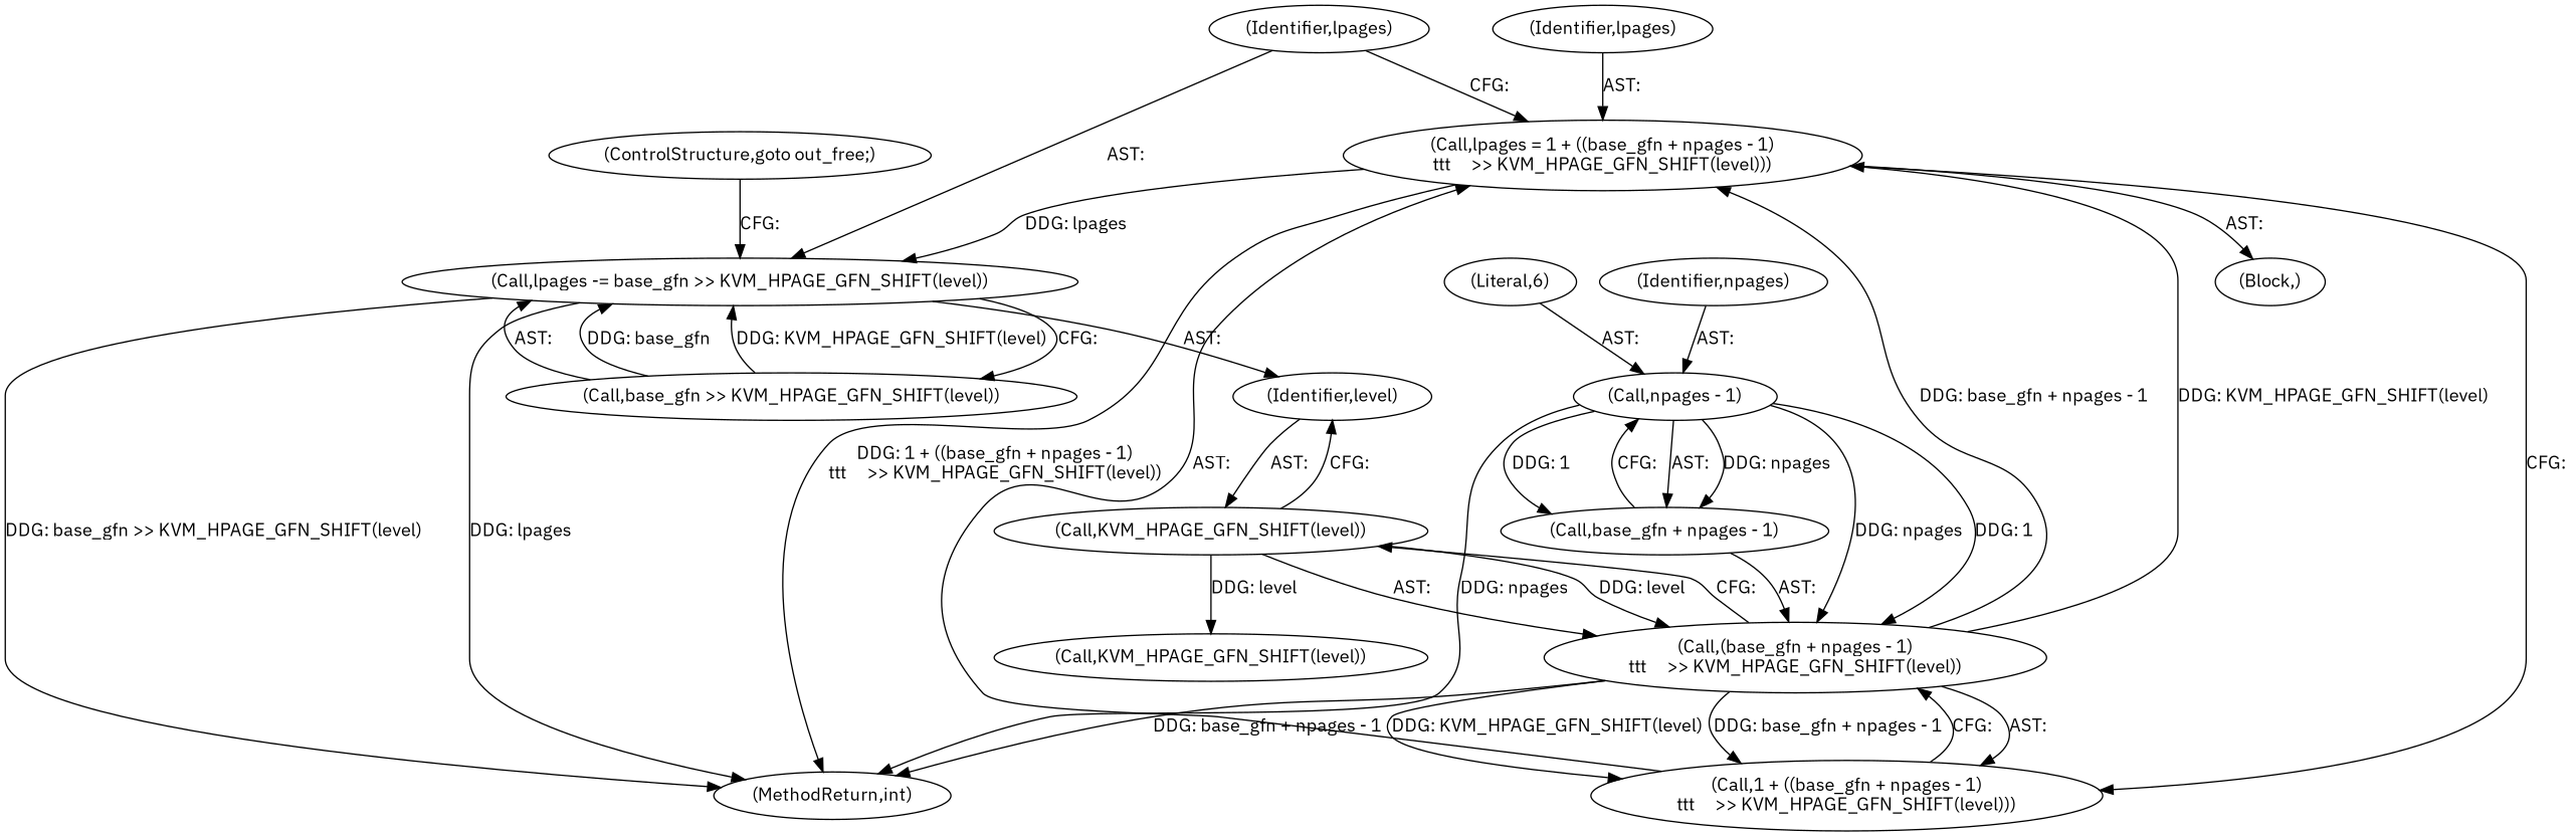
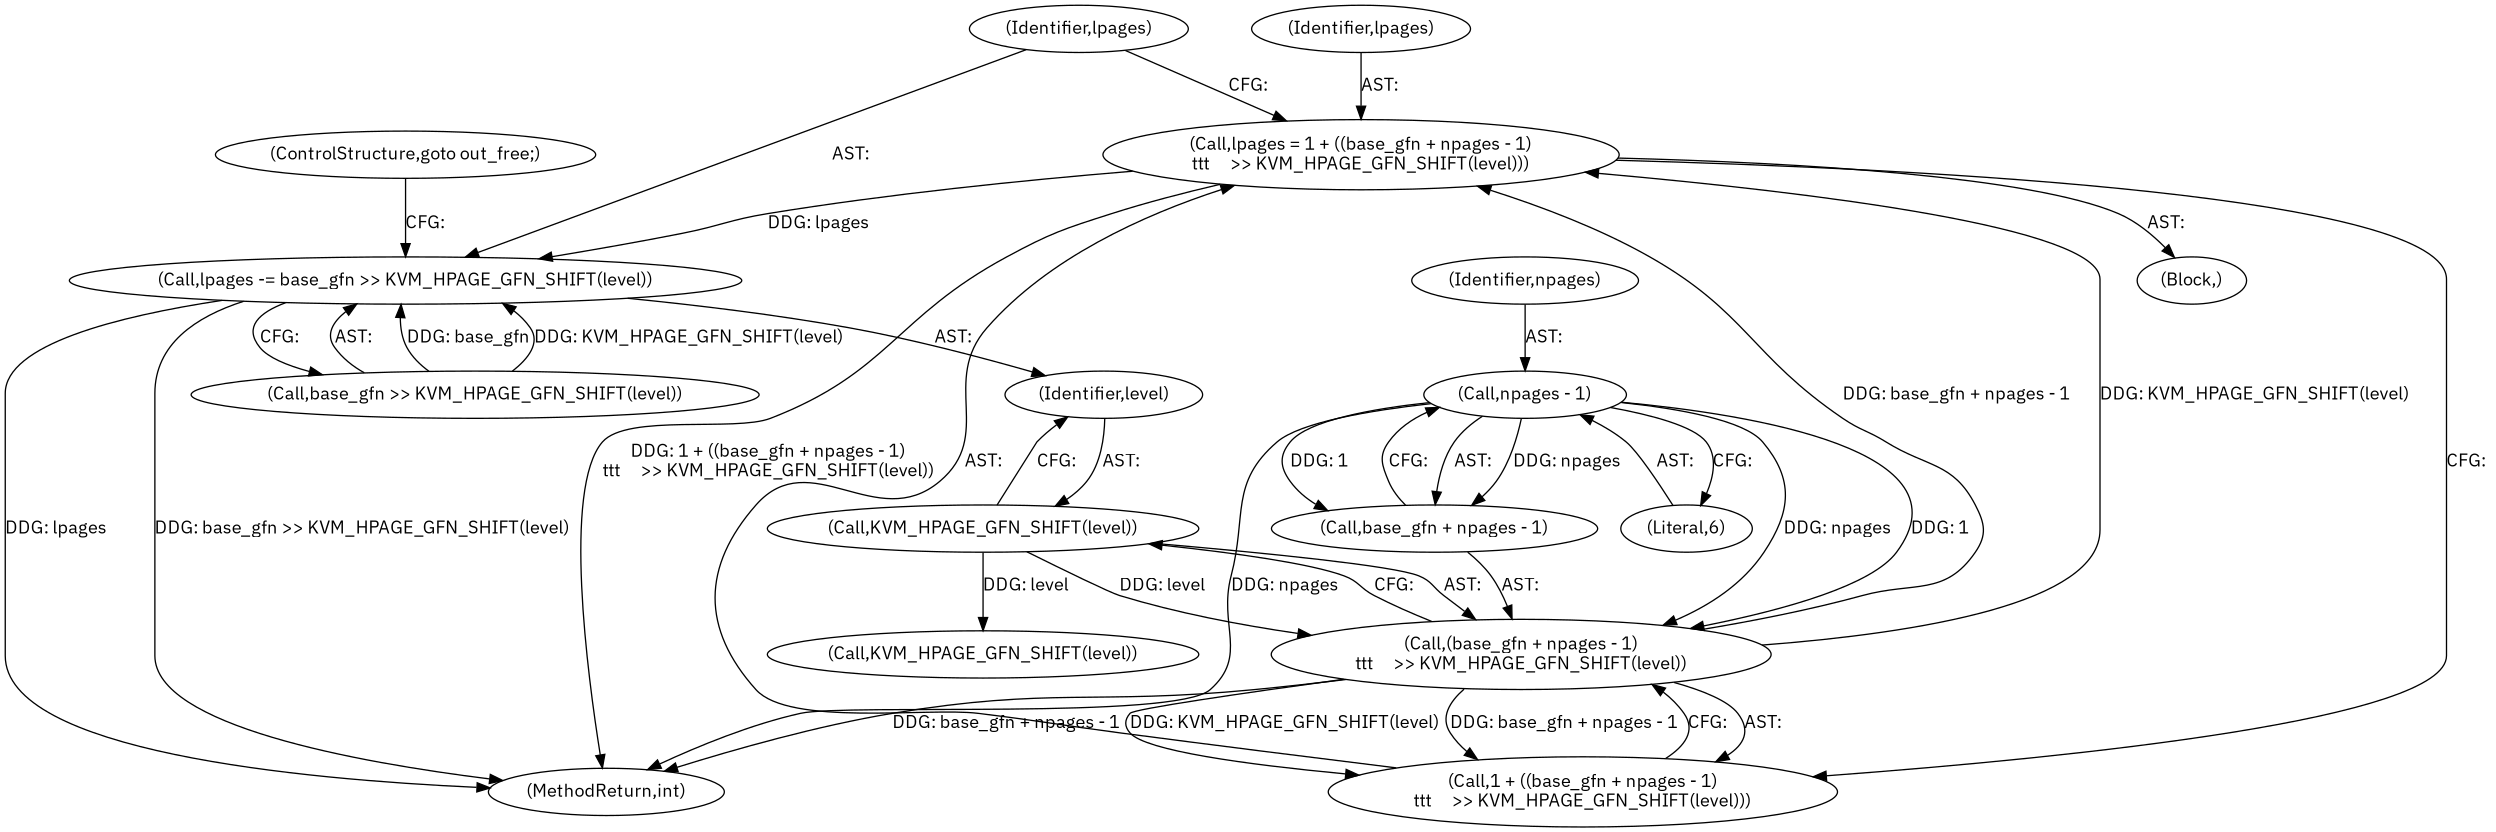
  digraph {
    fontname="IBM Plex Sans"
    node [fontname="IBM Plex Sans"]
    edge [fontname="IBM Plex Sans"]
    n1 [label="(Call,lpages = 1 + ((base_gfn + npages - 1)\n\t\t\t     >> KVM_HPAGE_GFN_SHIFT(level)))"]
    n2 [label="(Call,lpages -= base_gfn >> KVM_HPAGE_GFN_SHIFT(level))"]
    n3 [label="(Call,1 + ((base_gfn + npages - 1)\n\t\t\t     >> KVM_HPAGE_GFN_SHIFT(level)))"]
    n4 [label="(MethodReturn,int)"]
    n5 [label="(Block,)"]
    n6 [label="(Identifier,level)"]
    n7 [label="(Call,base_gfn >> KVM_HPAGE_GFN_SHIFT(level))"]
    n8 [label="(Call,(base_gfn + npages - 1)\n\t\t\t     >> KVM_HPAGE_GFN_SHIFT(level))"]
    n9 [label="(Call,KVM_HPAGE_GFN_SHIFT(level))"]
    n10 [label="(Call,KVM_HPAGE_GFN_SHIFT(level))"]
    n11 [label="(Call,npages - 1)"]
    n12 [label="(Literal,6)"]
    n13 [label="(Call,base_gfn + npages - 1)"]
    n14 [label="(ControlStructure,goto out_free;)"]
    n15 [label="(Identifier,lpages)"]
    n16 [label="(Identifier,npages)"]
    n17 [label="(Identifier,lpages)"]
    n1 -> n2 [label="DDG: lpages"]
    n1 -> n3 [label="CFG: "]
    n1 -> n4 [label="DDG: 1 + ((base_gfn + npages - 1)\n\t\t\t     >> KVM_HPAGE_GFN_SHIFT(level))"]
    n1 -> n5 [label="AST: "]
    n2 -> n4 [label="DDG: lpages"]
    n2 -> n4 [label="DDG: base_gfn >> KVM_HPAGE_GFN_SHIFT(level)"]
    n2 -> n6 [label="AST: "]
    n2 -> n7 [label="CFG: "]
    n3 -> n1 [label="AST: "]
    n3 -> n8 [label="CFG: "]
    n6 -> n9 [label="AST: "]
    n7 -> n2 [label="AST: "]
    n7 -> n2 [label="DDG: base_gfn"]
    n7 -> n2 [label="DDG: KVM_HPAGE_GFN_SHIFT(level)"]
    n8 -> n1 [label="DDG: base_gfn + npages - 1"]
    n8 -> n1 [label="DDG: KVM_HPAGE_GFN_SHIFT(level)"]
    n8 -> n3 [label="AST: "]
    n8 -> n3 [label="DDG: base_gfn + npages - 1"]
    n8 -> n3 [label="DDG: KVM_HPAGE_GFN_SHIFT(level)"]
    n8 -> n4 [label="DDG: base_gfn + npages - 1"]
    n8 -> n9 [label="CFG: "]
    n9 -> n6 [label="CFG: "]
    n9 -> n8 [label="AST: "]
    n9 -> n8 [label="DDG: level"]
    n9 -> n10 [label="DDG: level"]
    n11 -> n4 [label="DDG: npages"]
    n11 -> n8 [label="DDG: npages"]
    n11 -> n8 [label="DDG: 1"]
+   n11 -> n12 [label="CFG: "]
    n11 -> n13 [label="AST: "]
    n11 -> n13 [label="DDG: npages"]
    n11 -> n13 [label="DDG: 1"]
    n12 -> n11 [label="AST: "]
    n13 -> n8 [label="AST: "]
    n13 -> n11 [label="CFG: "]
    n14 -> n2 [label="CFG: "]
    n15 -> n1 [label="CFG: "]
    n15 -> n2 [label="AST: "]
    n16 -> n11 [label="AST: "]
    n17 -> n1 [label="AST: "]
  }
